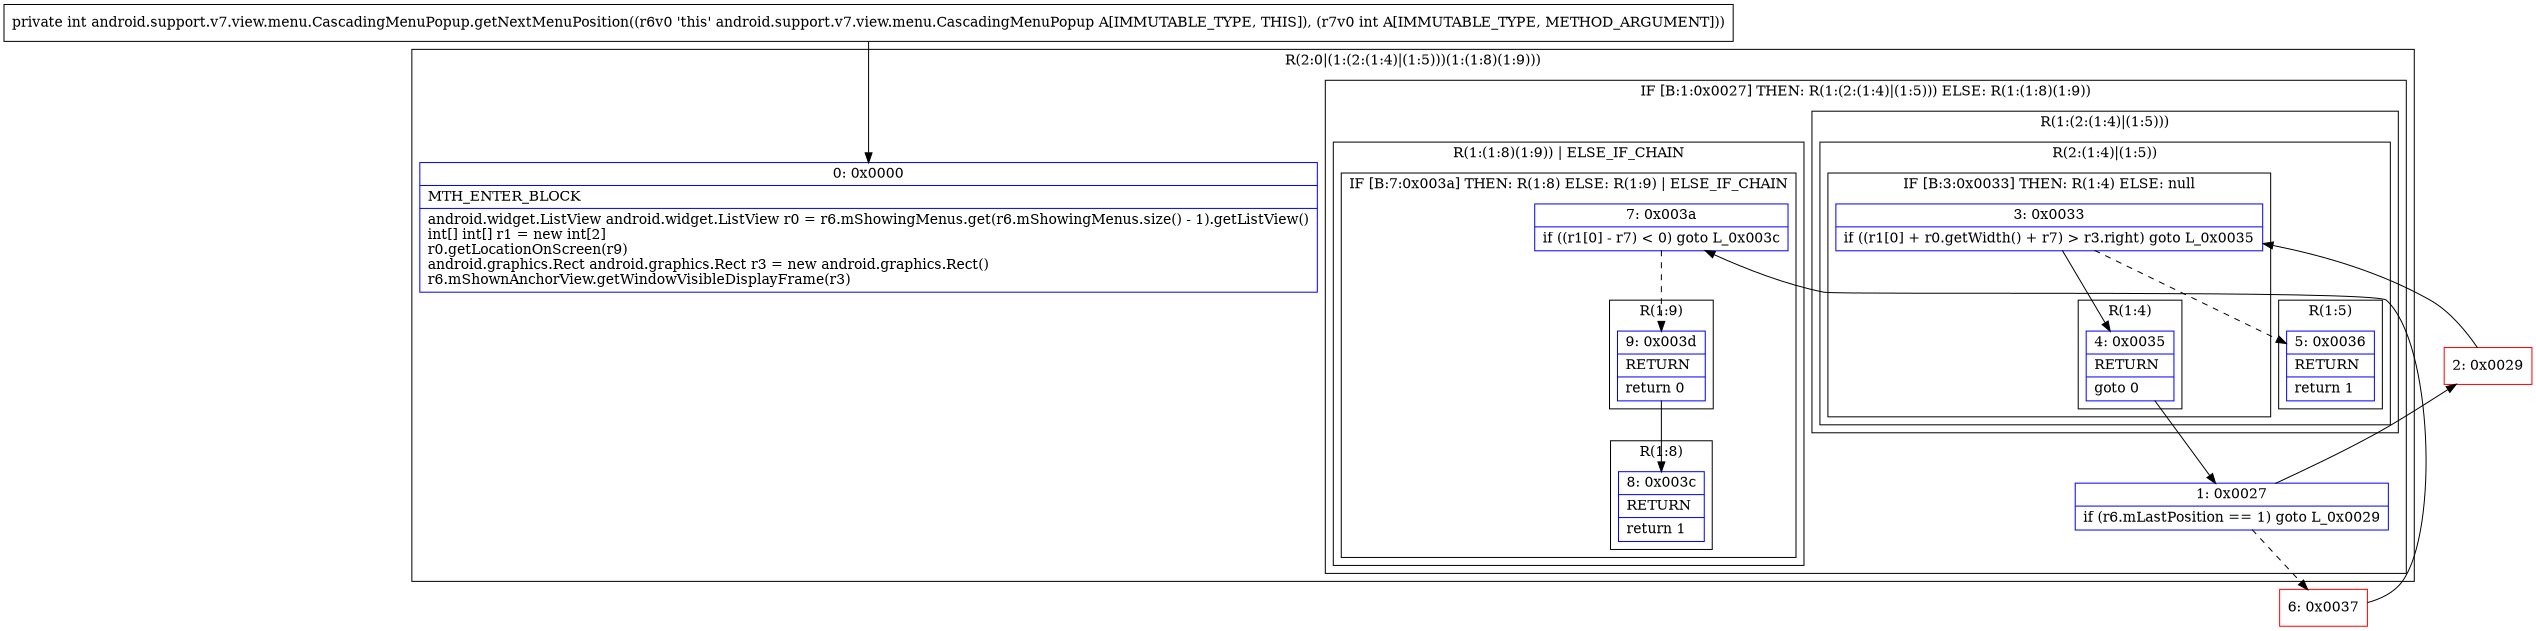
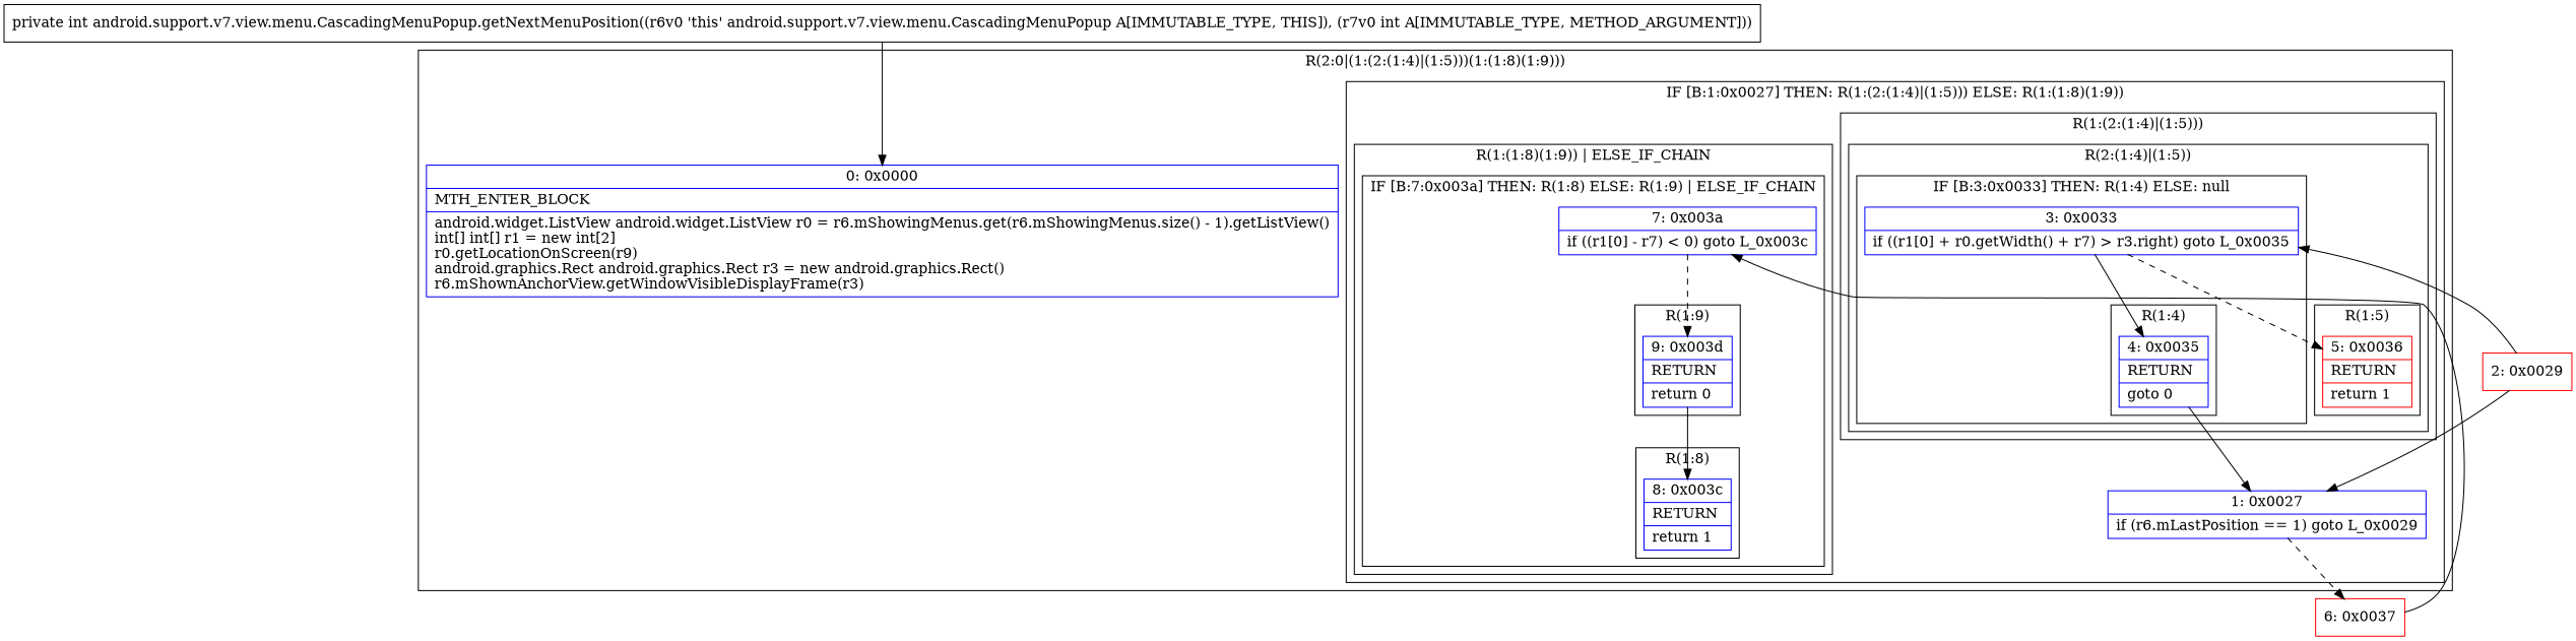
  digraph {
    node [color=blue shape=record]
    n1 [label="{4\:\ 0x0035|RETURN\l|goto 0\l}"]
    n2 [label="{3\:\ 0x0033|if ((r1[0] + r0.getWidth() + r7) \> r3.right) goto L_0x0035\l}"]
-   n3 [label="{5\:\ 0x0036|RETURN\l|return 1\l}"]
+   n3 [color=red label="{5\:\ 0x0036|RETURN\l|return 1\l}"]
    n4 [label="{8\:\ 0x003c|RETURN\l|return 1\l}"]
    n5 [label="{9\:\ 0x003d|RETURN\l|return 0\l}"]
    n6 [label="{7\:\ 0x003a|if ((r1[0] \- r7) \< 0) goto L_0x003c\l}"]
    n7 [label="{1\:\ 0x0027|if (r6.mLastPosition == 1) goto L_0x0029\l}"]
    n8 [label="{0\:\ 0x0000|MTH_ENTER_BLOCK\l|android.widget.ListView android.widget.ListView r0 = r6.mShowingMenus.get(r6.mShowingMenus.size() \- 1).getListView()\lint[] int[] r1 = new int[2]\lr0.getLocationOnScreen(r9)\landroid.graphics.Rect android.graphics.Rect r3 = new android.graphics.Rect()\lr6.mShownAnchorView.getWindowVisibleDisplayFrame(r3)\l}"]
    n9 [color=red label="{2\:\ 0x0029}"]
    n10 [color=red label="{6\:\ 0x0037}"]
    n11 [label="{private int android.support.v7.view.menu.CascadingMenuPopup.getNextMenuPosition((r6v0 'this' android.support.v7.view.menu.CascadingMenuPopup A[IMMUTABLE_TYPE, THIS]), (r7v0 int A[IMMUTABLE_TYPE, METHOD_ARGUMENT])) }" color=""]
    subgraph cluster_1 {
      label="R(2:0|(1:(2:(1:4)|(1:5)))(1:(1:8)(1:9)))"
      n8
      subgraph cluster_2 {
        label="IF [B:1:0x0027] THEN: R(1:(2:(1:4)|(1:5))) ELSE: R(1:(1:8)(1:9))"
        n7
        subgraph cluster_3 {
          label="R(1:(2:(1:4)|(1:5)))"
          subgraph cluster_4 {
            label="R(2:(1:4)|(1:5))"
            subgraph cluster_5 {
              label="IF [B:3:0x0033] THEN: R(1:4) ELSE: null"
              n2
              subgraph cluster_6 {
                label="R(1:4)"
                n1
              }
            }
            subgraph cluster_7 {
              label="R(1:5)"
              n3
            }
          }
        }
        subgraph cluster_8 {
          label="R(1:(1:8)(1:9)) | ELSE_IF_CHAIN\l"
          subgraph cluster_9 {
            label="IF [B:7:0x003a] THEN: R(1:8) ELSE: R(1:9) | ELSE_IF_CHAIN\l"
            n6
            subgraph cluster_10 {
              label="R(1:8)"
              n4
            }
            subgraph cluster_11 {
              label="R(1:9)"
              n5
            }
          }
        }
      }
    }
    n1 -> n7
    n2 -> n1
    n2 -> n3 [style=dashed]
    n5 -> n4
    n6 -> n5 [style=dashed]
-   n7 -> n9
+   n9 -> n7
    n7 -> n10 [style=dashed]
    n9 -> n2
    n10 -> n6
    n11 -> n8
  }
